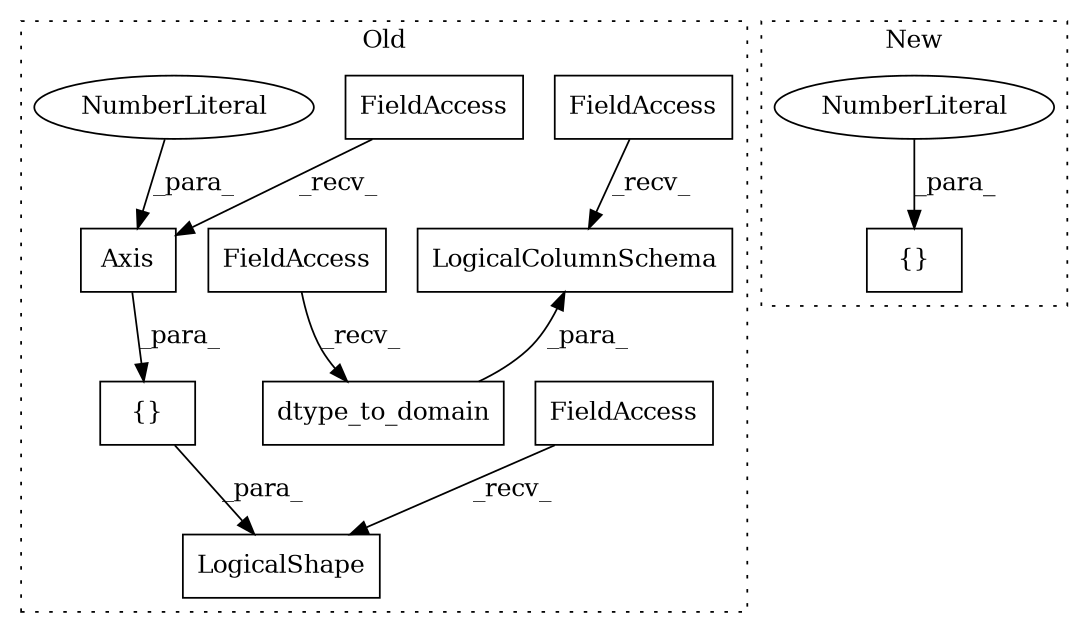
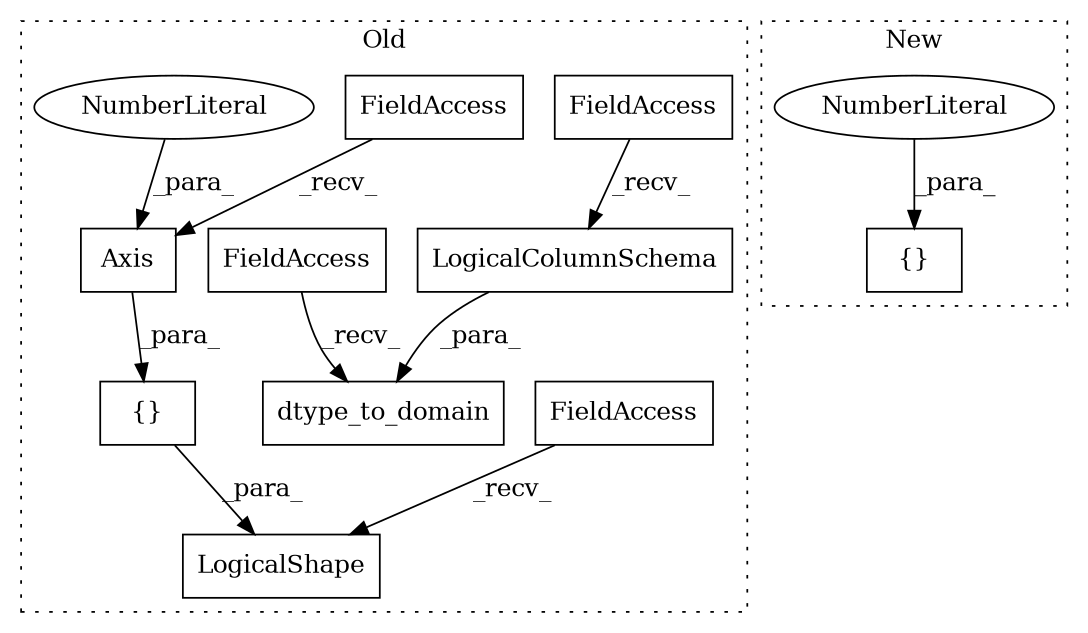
  digraph {
    node [a=32 l=20 shape=box]
    n1 [l="13,1" label=LogicalShape s="9952,10031"]
    n2 [a=4 l="1,1" label="{}" s="9974,10030"]
    n3 [a=22 label=FieldAccess s=9904]
    n4 [l="20,1" label=LogicalColumnSchema s="9802,10032"]
    n5 [a=22 label=FieldAccess s=9754]
    n6 [l="16,1" label=dtype_to_domain s="9870,9902"]
    n7 [a=22 label=FieldAccess s=9822]
    n8 [l="5,1" label=Axis s="10023,10029"]
    n9 [a=22 label=FieldAccess s=9975]
    n10 [a=34 l=1 label=NumberLiteral s=10028 shape=ellipse]
    n11 [a=4 l="1,1" label="{}" s="8868,8870"]
    n12 [a=34 l=1 label=NumberLiteral s=8869 shape=ellipse]
    subgraph cluster_1 {
      label=Old
      style=dotted
      n1
      n2
      n3
      n4
      n5
      n6
      n7
      n8
      n9
      n10
    }
    subgraph cluster_2 {
      label=New
      style=dotted
      n11
      n12
    }
    n2 -> n1 [label=_para_]
    n3 -> n1 [label=_recv_]
    n5 -> n4 [label=_recv_]
-   n6 -> n4 [label=_para_]
+   n4 -> n6 [label=_para_]
    n7 -> n6 [label=_recv_]
    n8 -> n2 [label=_para_]
    n9 -> n8 [label=_recv_]
    n10 -> n8 [label=_para_]
    n12 -> n11 [label=_para_]
  }
